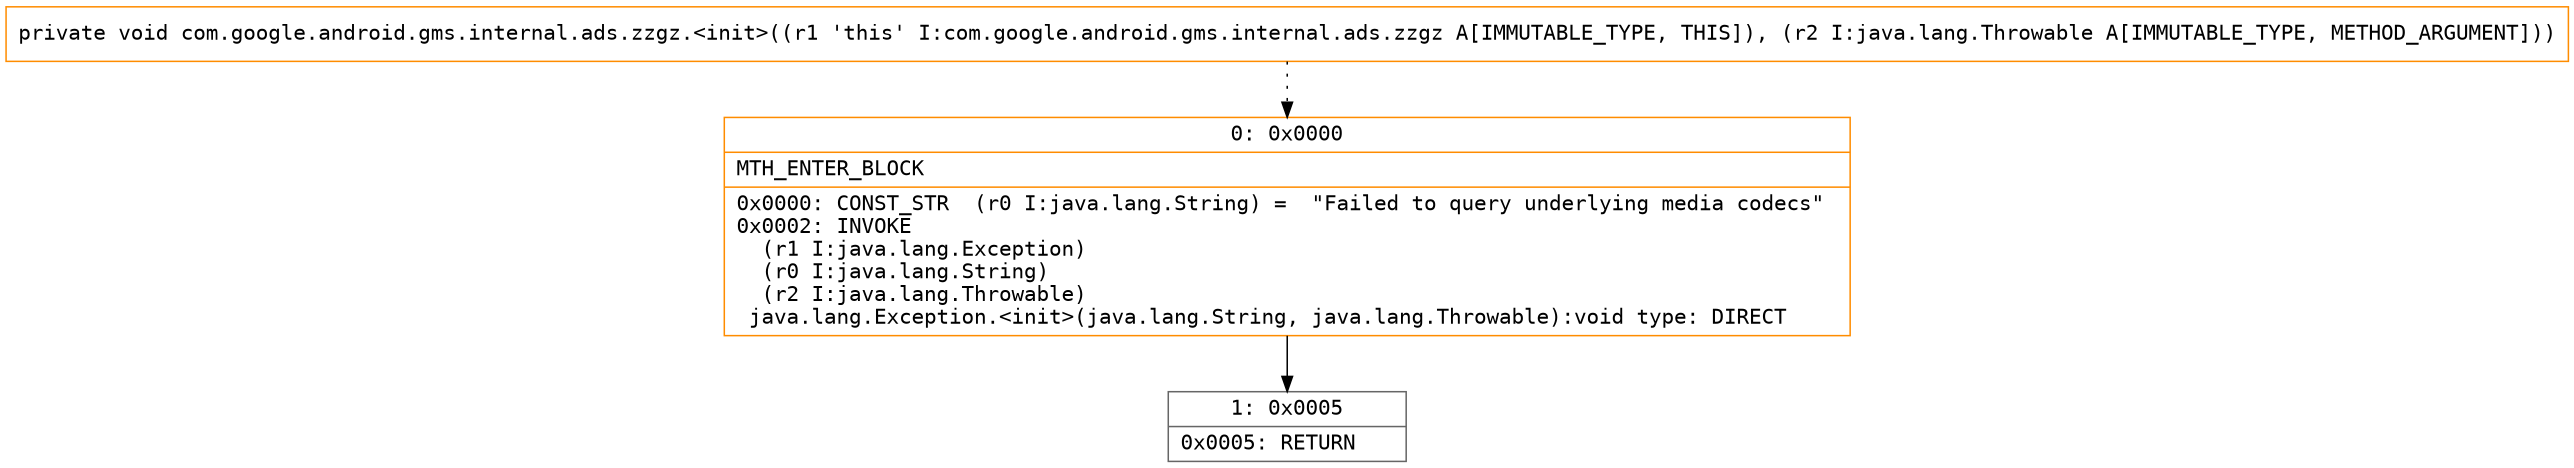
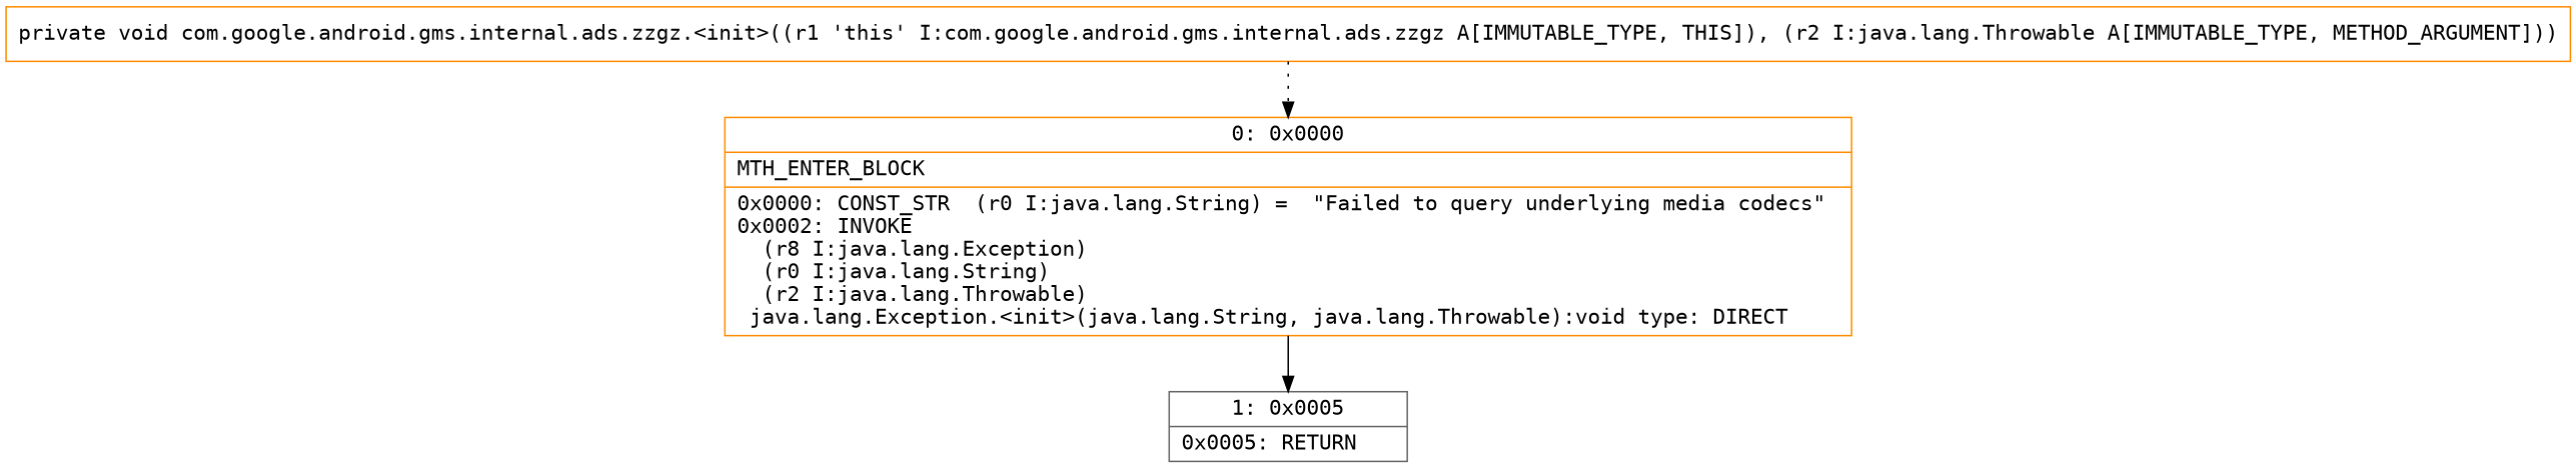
  digraph {
    fontname="DejaVu Sans Mono"
    node [shape=record color=darkorange fontname="DejaVu Sans Mono"]
    edge [fontname="DejaVu Sans Mono"]
-   n1 [label="{0\:\ 0x0000|MTH_ENTER_BLOCK\l|0x0000: CONST_STR  (r0 I:java.lang.String) =  \"Failed to query underlying media codecs\" \l0x0002: INVOKE  \l  (r1 I:java.lang.Exception)\l  (r0 I:java.lang.String)\l  (r2 I:java.lang.Throwable)\l java.lang.Exception.\<init\>(java.lang.String, java.lang.Throwable):void type: DIRECT \l}"]
+   n1 [label="{0\:\ 0x0000|MTH_ENTER_BLOCK\l|0x0000: CONST_STR  (r0 I:java.lang.String) =  \"Failed to query underlying media codecs\" \l0x0002: INVOKE  \l  (r8 I:java.lang.Exception)\l  (r0 I:java.lang.String)\l  (r2 I:java.lang.Throwable)\l java.lang.Exception.\<init\>(java.lang.String, java.lang.Throwable):void type: DIRECT \l}"]
    n2 [label="{1\:\ 0x0005|0x0005: RETURN   \l}" color=gray40]
    n3 [label="{private void com.google.android.gms.internal.ads.zzgz.\<init\>((r1 'this' I:com.google.android.gms.internal.ads.zzgz A[IMMUTABLE_TYPE, THIS]), (r2 I:java.lang.Throwable A[IMMUTABLE_TYPE, METHOD_ARGUMENT])) }"]
    n1 -> n2 [style=solid]
    n3 -> n1 [style=dotted]
  }
